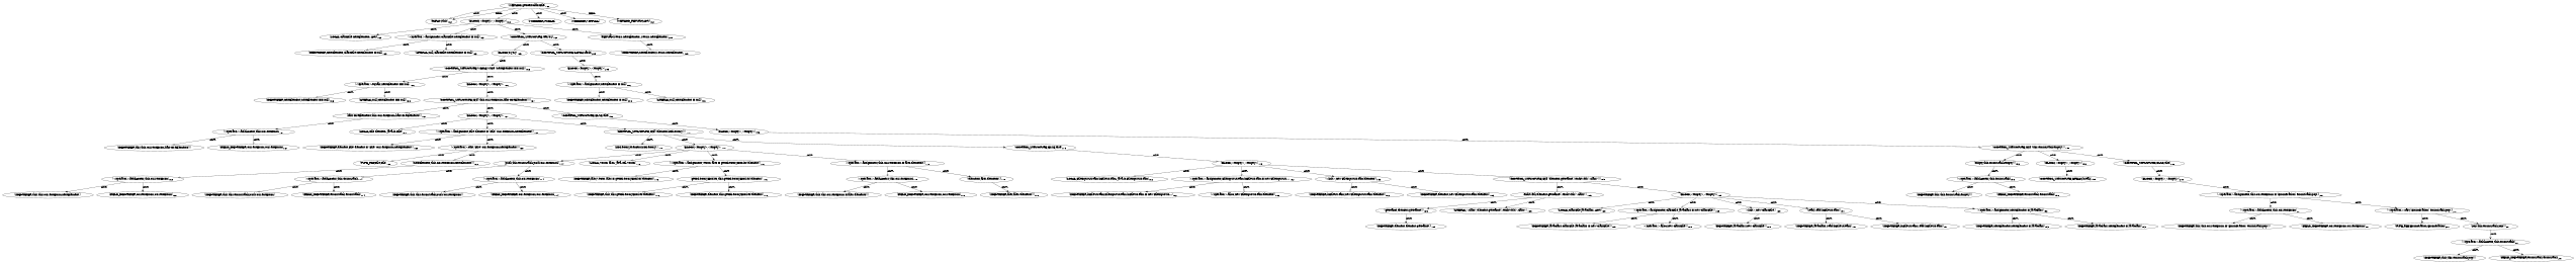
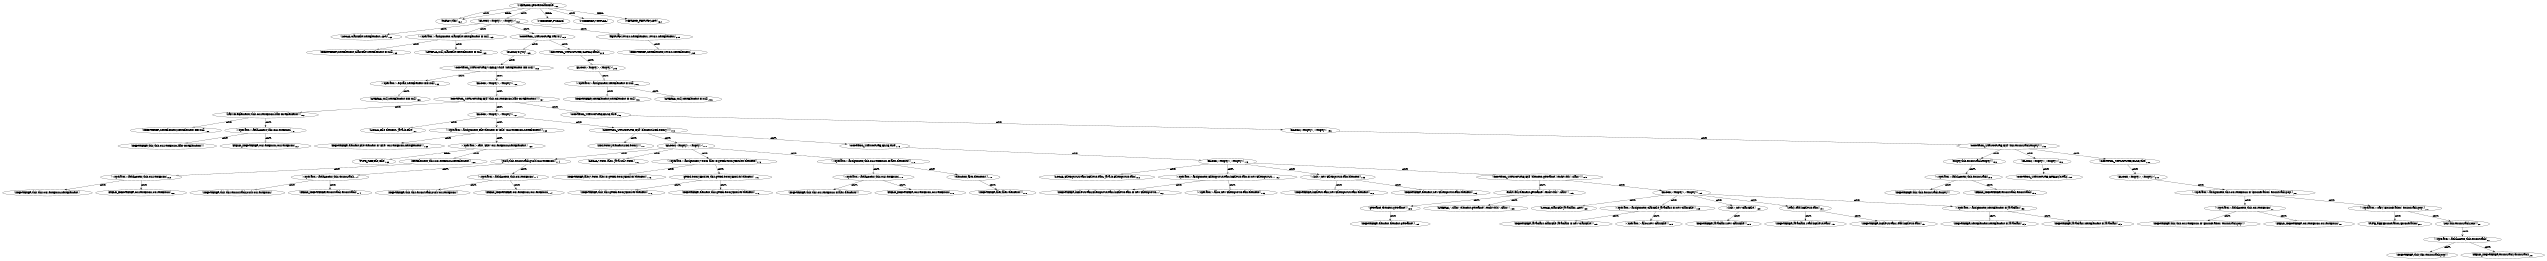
  digraph {
    edge [arrowhead=onormal]
    n1 [label=<(METHOD,getNextClassFile)<SUB>162</SUB>>]
    n2 [label=<(PARAM,this)<SUB>162</SUB>>]
    n3 [label=<(BLOCK,&lt;empty&gt;,&lt;empty&gt;)<SUB>162</SUB>>]
    n4 [label=<(MODIFIER,PUBLIC)>]
    n5 [label=<(MODIFIER,VIRTUAL)>]
    n6 [label=<(METHOD_RETURN,ANY)<SUB>162</SUB>>]
    n7 [label=<(LOCAL,ClassFile nextElement: ANY)<SUB>163</SUB>>]
    n8 [label=<(&lt;operator&gt;.assignment,ClassFile nextElement = null)<SUB>163</SUB>>]
    n9 [label=<(CONTROL_STRUCTURE,TRY,try)<SUB>165</SUB>>]
    n10 [label=<(RETURN,return nextElement;,return nextElement;)<SUB>209</SUB>>]
    n11 [label=<(IDENTIFIER,nextElement,ClassFile nextElement = null)<SUB>163</SUB>>]
    n12 [label=<(LITERAL,null,ClassFile nextElement = null)<SUB>163</SUB>>]
    n13 [label=<(BLOCK,try,try)<SUB>165</SUB>>]
    n14 [label=<(CONTROL_STRUCTURE,CATCH,catch)<SUB>205</SUB>>]
    n15 [label=<(IDENTIFIER,nextElement,return nextElement;)<SUB>209</SUB>>]
    n16 [label=<(CONTROL_STRUCTURE,WHILE,while (nextElement == null))<SUB>166</SUB>>]
    n17 [label=<(BLOCK,&lt;empty&gt;,&lt;empty&gt;)<SUB>205</SUB>>]
    n18 [label=<(&lt;operator&gt;.equals,nextElement == null)<SUB>166</SUB>>]
    n19 [label=<(BLOCK,&lt;empty&gt;,&lt;empty&gt;)<SUB>166</SUB>>]
    n20 [label=<(IDENTIFIER,nextElement,nextElement == null)<SUB>166</SUB>>]
    n21 [label=<(LITERAL,null,nextElement == null)<SUB>166</SUB>>]
    n22 [label=<(CONTROL_STRUCTURE,IF,if (this.currentEnum.hasMoreElements()))<SUB>167</SUB>>]
    n23 [label=<(hasMoreElements,this.currentEnum.hasMoreElements())<SUB>167</SUB>>]
    n24 [label=<(BLOCK,&lt;empty&gt;,&lt;empty&gt;)<SUB>167</SUB>>]
    n25 [label=<(CONTROL_STRUCTURE,ELSE,else)<SUB>196</SUB>>]
    n26 [label=<(&lt;operator&gt;.fieldAccess,this.currentEnum)<SUB>167</SUB>>]
    n27 [label=<(LOCAL,File element: java.io.File)<SUB>168</SUB>>]
    n28 [label=<(&lt;operator&gt;.assignment,File element = (File) currentEnum.nextElement())<SUB>168</SUB>>]
-   n29 [label=<(CONTROL_STRUCTURE,IF,if (element.isDirectory()))<SUB>170</SUB>>]
+   n29 [label=<(CONTROL_STRUCTURE,IF,if (element.isDirectory()))<SUB>173</SUB>>]
    n30 [label=<(BLOCK,&lt;empty&gt;,&lt;empty&gt;)<SUB>196</SUB>>]
    n31 [label=<(IDENTIFIER,this,this.currentEnum.hasMoreElements())>]
    n32 [label=<(FIELD_IDENTIFIER,currentEnum,currentEnum)<SUB>167</SUB>>]
    n33 [label=<(IDENTIFIER,element,File element = (File) currentEnum.nextElement())<SUB>168</SUB>>]
    n34 [label=<(&lt;operator&gt;.cast,(File) currentEnum.nextElement())<SUB>168</SUB>>]
    n35 [label=<(isDirectory,element.isDirectory())<SUB>170</SUB>>]
    n36 [label=<(BLOCK,&lt;empty&gt;,&lt;empty&gt;)<SUB>170</SUB>>]
    n37 [label=<(CONTROL_STRUCTURE,ELSE,else)<SUB>179</SUB>>]
    n38 [label=<(TYPE_REF,File,File)<SUB>168</SUB>>]
    n39 [label=<(nextElement,this.currentEnum.nextElement())<SUB>168</SUB>>]
    n40 [label=<(&lt;operator&gt;.fieldAccess,this.currentEnum)<SUB>168</SUB>>]
    n41 [label=<(IDENTIFIER,this,this.currentEnum.nextElement())>]
    n42 [label=<(FIELD_IDENTIFIER,currentEnum,currentEnum)<SUB>168</SUB>>]
    n43 [label=<(push,this.enumStack.push(currentEnum))<SUB>174</SUB>>]
    n44 [label=<(LOCAL,Vector files: java.util.Vector)<SUB>176</SUB>>]
    n45 [label=<(&lt;operator&gt;.assignment,Vector files = getDirectoryEntries(element))<SUB>176</SUB>>]
    n46 [label=<(&lt;operator&gt;.assignment,this.currentEnum = files.elements())<SUB>178</SUB>>]
    n47 [label=<(BLOCK,&lt;empty&gt;,&lt;empty&gt;)<SUB>179</SUB>>]
    n48 [label=<(&lt;operator&gt;.fieldAccess,this.enumStack)<SUB>174</SUB>>]
    n49 [label=<(&lt;operator&gt;.fieldAccess,this.currentEnum)<SUB>174</SUB>>]
    n50 [label=<(IDENTIFIER,files,Vector files = getDirectoryEntries(element))<SUB>176</SUB>>]
    n51 [label=<(getDirectoryEntries,this.getDirectoryEntries(element))<SUB>176</SUB>>]
    n52 [label=<(&lt;operator&gt;.fieldAccess,this.currentEnum)<SUB>178</SUB>>]
    n53 [label=<(elements,files.elements())<SUB>178</SUB>>]
    n54 [label=<(IDENTIFIER,this,this.enumStack.push(currentEnum))>]
    n55 [label=<(FIELD_IDENTIFIER,enumStack,enumStack)<SUB>174</SUB>>]
    n56 [label=<(IDENTIFIER,this,this.enumStack.push(currentEnum))>]
    n57 [label=<(FIELD_IDENTIFIER,currentEnum,currentEnum)<SUB>174</SUB>>]
    n58 [label=<(IDENTIFIER,this,this.getDirectoryEntries(element))<SUB>176</SUB>>]
    n59 [label=<(IDENTIFIER,element,this.getDirectoryEntries(element))<SUB>176</SUB>>]
    n60 [label=<(IDENTIFIER,this,this.currentEnum = files.elements())>]
    n61 [label=<(FIELD_IDENTIFIER,currentEnum,currentEnum)<SUB>178</SUB>>]
    n62 [label=<(IDENTIFIER,files,files.elements())<SUB>178</SUB>>]
    n63 [label=<(LOCAL,FileInputStream inFileStream: java.io.FileInputStream)<SUB>182</SUB>>]
    n64 [label=<(&lt;operator&gt;.assignment,FileInputStream inFileStream = new FileInputStr...)<SUB>182</SUB>>]
    n65 [label=<(&lt;init&gt;,new FileInputStream(element))<SUB>183</SUB>>]
    n66 [label=<(CONTROL_STRUCTURE,IF,if (element.getName().endsWith(&quot;.class&quot;)))<SUB>185</SUB>>]
    n67 [label=<(IDENTIFIER,inFileStream,FileInputStream inFileStream = new FileInputStr...)<SUB>182</SUB>>]
    n68 [label=<(&lt;operator&gt;.alloc,new FileInputStream(element))<SUB>183</SUB>>]
    n69 [label=<(IDENTIFIER,inFileStream,new FileInputStream(element))<SUB>182</SUB>>]
    n70 [label=<(IDENTIFIER,element,new FileInputStream(element))<SUB>183</SUB>>]
    n71 [label=<(endsWith,element.getName().endsWith(&quot;.class&quot;))<SUB>185</SUB>>]
    n72 [label=<(BLOCK,&lt;empty&gt;,&lt;empty&gt;)<SUB>185</SUB>>]
    n73 [label=<(getName,element.getName())<SUB>185</SUB>>]
    n74 [label=<(LITERAL,&quot;.class&quot;,element.getName().endsWith(&quot;.class&quot;))<SUB>185</SUB>>]
    n75 [label=<(LOCAL,ClassFile javaClass: ANY)<SUB>189</SUB>>]
    n76 [label=<(&lt;operator&gt;.assignment,ClassFile javaClass = new ClassFile())<SUB>189</SUB>>]
    n77 [label=<(&lt;init&gt;,new ClassFile())<SUB>189</SUB>>]
    n78 [label=<(read,read(inFileStream))<SUB>191</SUB>>]
    n79 [label=<(&lt;operator&gt;.assignment,nextElement = javaClass)<SUB>193</SUB>>]
    n80 [label=<(IDENTIFIER,element,element.getName())<SUB>185</SUB>>]
    n81 [label=<(IDENTIFIER,javaClass,ClassFile javaClass = new ClassFile())<SUB>189</SUB>>]
    n82 [label=<(&lt;operator&gt;.alloc,new ClassFile())<SUB>189</SUB>>]
    n83 [label=<(IDENTIFIER,javaClass,new ClassFile())<SUB>189</SUB>>]
    n84 [label=<(IDENTIFIER,javaClass,read(inFileStream))<SUB>191</SUB>>]
    n85 [label=<(IDENTIFIER,inFileStream,read(inFileStream))<SUB>191</SUB>>]
    n86 [label=<(IDENTIFIER,nextElement,nextElement = javaClass)<SUB>193</SUB>>]
    n87 [label=<(IDENTIFIER,javaClass,nextElement = javaClass)<SUB>193</SUB>>]
    n88 [label=<(CONTROL_STRUCTURE,IF,if (this.enumStack.empty()))<SUB>198</SUB>>]
    n89 [label=<(empty,this.enumStack.empty())<SUB>198</SUB>>]
    n90 [label=<(BLOCK,&lt;empty&gt;,&lt;empty&gt;)<SUB>198</SUB>>]
    n91 [label=<(CONTROL_STRUCTURE,ELSE,else)<SUB>200</SUB>>]
    n92 [label=<(&lt;operator&gt;.fieldAccess,this.enumStack)<SUB>198</SUB>>]
    n93 [label=<(CONTROL_STRUCTURE,BREAK,break;)<SUB>199</SUB>>]
    n94 [label=<(BLOCK,&lt;empty&gt;,&lt;empty&gt;)<SUB>200</SUB>>]
    n95 [label=<(IDENTIFIER,this,this.enumStack.empty())>]
    n96 [label=<(FIELD_IDENTIFIER,enumStack,enumStack)<SUB>198</SUB>>]
    n97 [label=<(&lt;operator&gt;.assignment,this.currentEnum = (Enumeration) enumStack.pop())<SUB>201</SUB>>]
    n98 [label=<(&lt;operator&gt;.fieldAccess,this.currentEnum)<SUB>201</SUB>>]
    n99 [label=<(&lt;operator&gt;.cast,(Enumeration) enumStack.pop())<SUB>201</SUB>>]
    n100 [label=<(IDENTIFIER,this,this.currentEnum = (Enumeration) enumStack.pop())>]
    n101 [label=<(FIELD_IDENTIFIER,currentEnum,currentEnum)<SUB>201</SUB>>]
    n102 [label=<(TYPE_REF,Enumeration,Enumeration)<SUB>201</SUB>>]
    n103 [label=<(pop,this.enumStack.pop())<SUB>201</SUB>>]
    n104 [label=<(&lt;operator&gt;.fieldAccess,this.enumStack)<SUB>201</SUB>>]
    n105 [label=<(IDENTIFIER,this,this.enumStack.pop())>]
    n106 [label=<(FIELD_IDENTIFIER,enumStack,enumStack)<SUB>201</SUB>>]
    n107 [label=<(&lt;operator&gt;.assignment,nextElement = null)<SUB>206</SUB>>]
    n108 [label=<(IDENTIFIER,nextElement,nextElement = null)<SUB>206</SUB>>]
    n109 [label=<(LITERAL,null,nextElement = null)<SUB>206</SUB>>]
    n1 -> n2 [label="AST: "]
    n1 -> n2 [arrowhead=vee label="DDG: "]
    n1 -> n3 [label="AST: "]
-   n1 -> n4 [arrowhead=vee label="AST: "]
+   n1 -> n4 [arrowhead=vee label="DDG: "]
    n1 -> n5 [arrowhead=normal label="AST: "]
    n1 -> n6 [arrowhead=normal label="DDG: "]
    n3 -> n7 [arrowhead=vee label="AST: "]
    n3 -> n8 [label="AST: "]
    n3 -> n9 [arrowhead=normal label="AST: "]
    n3 -> n10 [arrowhead=normal label="AST: "]
    n8 -> n11 [label="AST: "]
    n8 -> n12 [arrowhead=vee label="AST: "]
    n9 -> n13 [label="AST: "]
    n9 -> n14 [arrowhead=normal label="AST: "]
    n10 -> n15 [label="AST: "]
    n13 -> n16 [arrowhead=vee label="AST: "]
    n14 -> n17 [label="AST: "]
    n16 -> n18 [arrowhead=vee label="AST: "]
    n16 -> n19 [arrowhead=vee label="AST: "]
    n17 -> n107 [label="AST: "]
-   n18 -> n20 [label="AST: "]
+   n23 -> n20 [label="AST: "]
    n18 -> n21 [label="AST: "]
    n19 -> n22 [label="AST: "]
    n22 -> n23 [label="AST: "]
    n22 -> n24 [arrowhead=vee label="AST: "]
    n22 -> n25 [label="AST: "]
    n23 -> n26 [arrowhead=normal label="AST: "]
    n24 -> n27 [label="AST: "]
    n24 -> n28 [arrowhead=vee label="AST: "]
    n24 -> n29 [arrowhead=normal label="AST: "]
    n25 -> n30 [arrowhead=normal label="AST: "]
    n26 -> n31 [label="AST: "]
    n26 -> n32 [label="AST: "]
    n28 -> n33 [arrowhead=normal label="AST: "]
    n28 -> n34 [arrowhead=vee label="AST: "]
    n29 -> n35 [arrowhead=vee label="AST: "]
    n29 -> n36 [arrowhead=vee label="AST: "]
    n29 -> n37 [arrowhead=vee label="AST: "]
    n30 -> n88 [label="AST: "]
-   n34 -> n38 [label="AST: "]
+   n34 -> n38 [label="DDG: "]
    n34 -> n39 [label="AST: "]
    n36 -> n43 [arrowhead=normal label="AST: "]
    n36 -> n44 [label="AST: "]
    n36 -> n45 [arrowhead=normal label="AST: "]
    n36 -> n46 [label="AST: "]
    n37 -> n47 [label="AST: "]
    n39 -> n40 [label="AST: "]
    n40 -> n41 [arrowhead=normal label="AST: "]
    n40 -> n42 [arrowhead=vee label="AST: "]
    n43 -> n48 [label="AST: "]
    n43 -> n49 [arrowhead=vee label="AST: "]
    n45 -> n50 [label="AST: "]
    n45 -> n51 [arrowhead=vee label="AST: "]
    n46 -> n52 [label="AST: "]
    n46 -> n53 [arrowhead=normal label="AST: "]
    n47 -> n63 [label="AST: "]
    n47 -> n64 [label="AST: "]
    n47 -> n65 [arrowhead=vee label="AST: "]
    n47 -> n66 [label="AST: "]
    n48 -> n54 [label="AST: "]
    n48 -> n55 [arrowhead=vee label="AST: "]
    n49 -> n56 [arrowhead=vee label="AST: "]
    n49 -> n57 [arrowhead=normal label="AST: "]
    n51 -> n58 [label="AST: "]
    n51 -> n59 [arrowhead=normal label="AST: "]
    n52 -> n60 [arrowhead=normal label="AST: "]
    n52 -> n61 [arrowhead=normal label="AST: "]
    n53 -> n62 [arrowhead=vee label="AST: "]
    n64 -> n67 [arrowhead=normal label="AST: "]
    n64 -> n68 [label="AST: "]
    n65 -> n69 [label="AST: "]
    n65 -> n70 [label="AST: "]
    n66 -> n71 [label="AST: "]
    n66 -> n72 [arrowhead=normal label="AST: "]
    n71 -> n73 [arrowhead=normal label="AST: "]
    n71 -> n74 [arrowhead=normal label="AST: "]
    n72 -> n75 [label="AST: "]
    n72 -> n76 [label="AST: "]
    n72 -> n77 [arrowhead=vee label="AST: "]
    n72 -> n78 [arrowhead=normal label="AST: "]
    n72 -> n79 [arrowhead=normal label="AST: "]
    n73 -> n80 [arrowhead=vee label="AST: "]
    n76 -> n81 [label="AST: "]
    n76 -> n82 [arrowhead=vee label="AST: "]
    n77 -> n83 [arrowhead=vee label="AST: "]
    n78 -> n84 [arrowhead=normal label="AST: "]
    n78 -> n85 [arrowhead=normal label="AST: "]
    n79 -> n86 [label="AST: "]
    n79 -> n87 [arrowhead=normal label="AST: "]
    n88 -> n89 [arrowhead=normal label="AST: "]
    n88 -> n90 [arrowhead=normal label="AST: "]
    n88 -> n91 [arrowhead=normal label="AST: "]
    n89 -> n92 [arrowhead=vee label="AST: "]
    n90 -> n93 [arrowhead=normal label="AST: "]
    n91 -> n94 [arrowhead=vee label="AST: "]
    n92 -> n95 [arrowhead=normal label="AST: "]
    n92 -> n96 [label="AST: "]
    n94 -> n97 [arrowhead=normal label="AST: "]
    n97 -> n98 [arrowhead=normal label="AST: "]
    n97 -> n99 [arrowhead=vee label="AST: "]
    n98 -> n100 [arrowhead=vee label="AST: "]
    n98 -> n101 [label="AST: "]
    n99 -> n102 [arrowhead=normal label="AST: "]
    n99 -> n103 [arrowhead=vee label="AST: "]
    n103 -> n104 [arrowhead=vee label="AST: "]
    n104 -> n105 [arrowhead=normal label="AST: "]
    n104 -> n106 [arrowhead=vee label="AST: "]
    n107 -> n108 [label="AST: "]
    n107 -> n109 [label="AST: "]
  }
